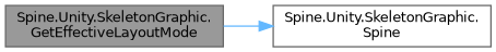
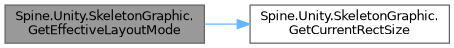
  digraph {
    rankdir=LR
    node [fontname=Helvetica fontsize=10 shape=box style=filled]
    n1 [color=gray40 fillcolor=grey60 fontcolor=black height=0.2 label="Spine.Unity.SkeletonGraphic.\lGetEffectiveLayoutMode" width=0.4]
-   n2 [color=grey40 fillcolor=white height=0.2 label="Spine.Unity.SkeletonGraphic.\lSpine" width=0.4]
+   n2 [color=grey40 fillcolor=white height=0.2 label="Spine.Unity.SkeletonGraphic.\lGetCurrentRectSize" width=0.4]
    n1 -> n2 [color=steelblue1 fontname=Helvetica fontsize=10 labelfontname=Helvetica labelfontsize=10 style=solid]
  }
